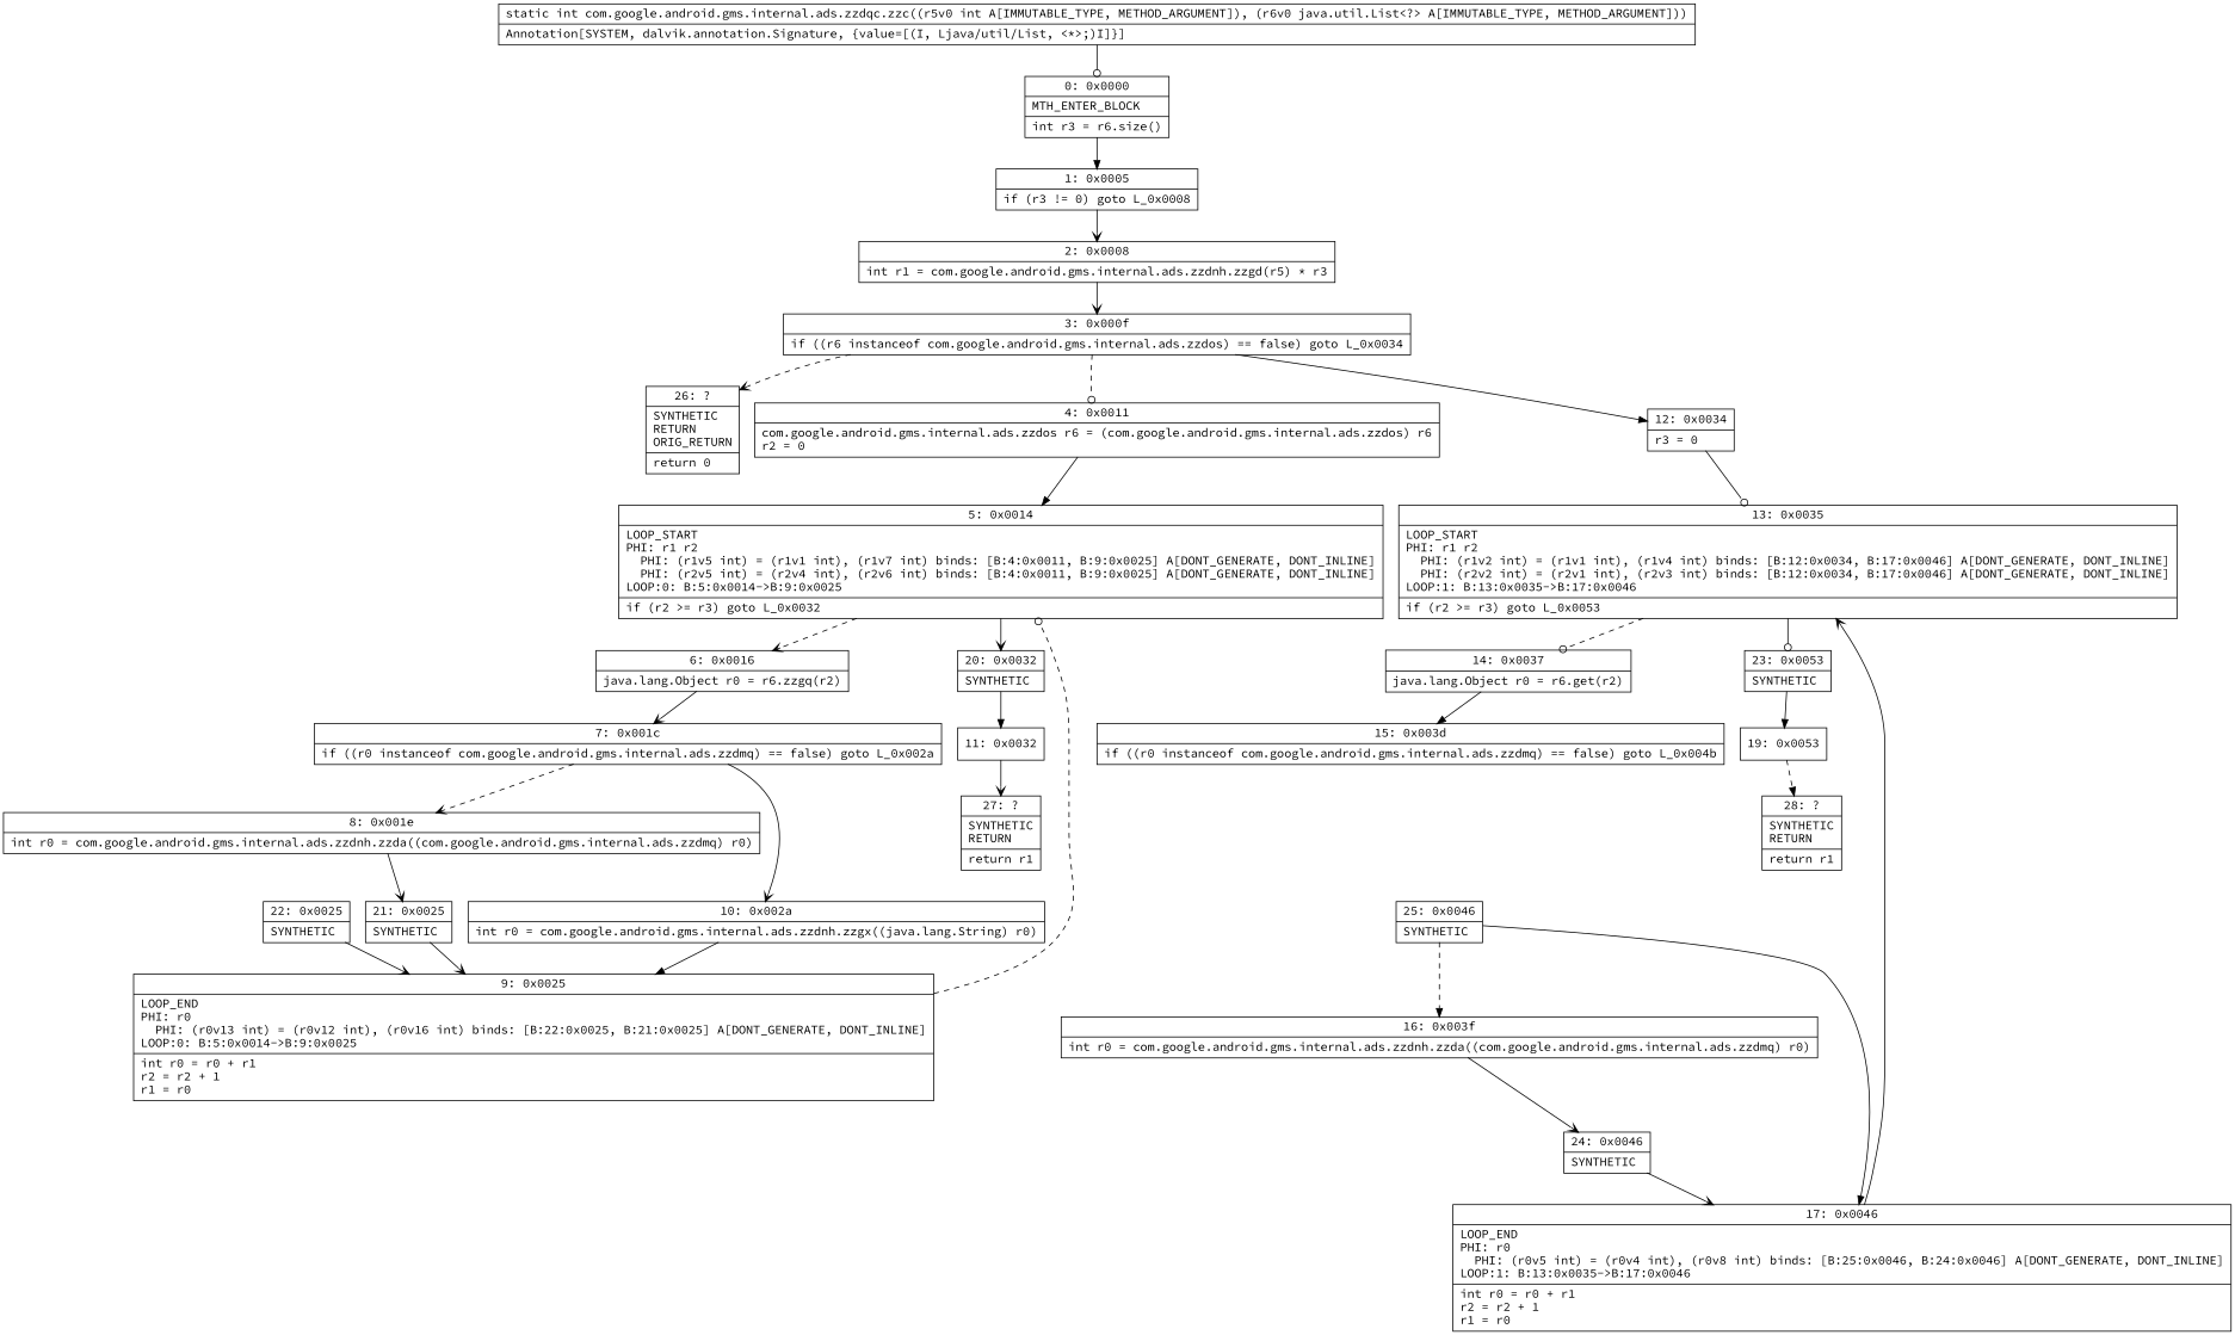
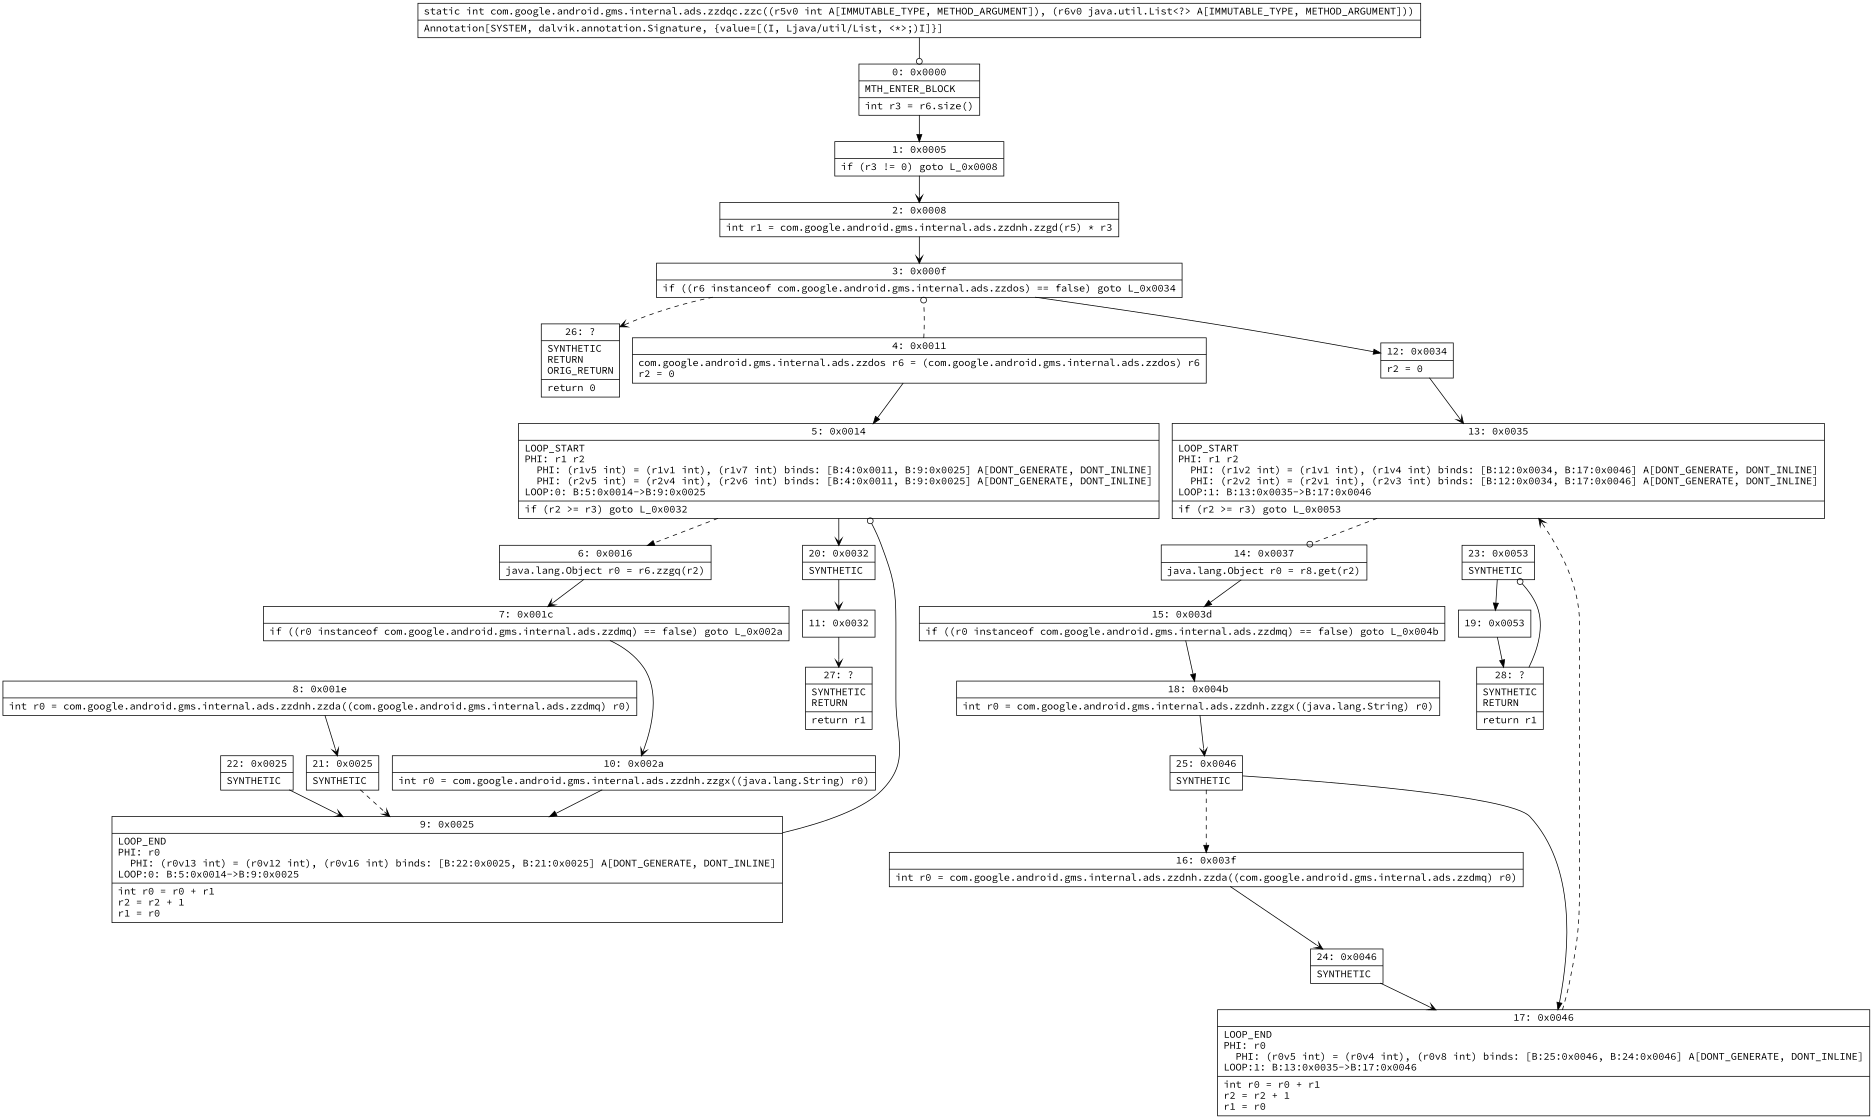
  digraph {
    fontname="Source Code Pro"
    node [fontname="Source Code Pro" shape=record]
    edge [arrowhead=vee fontname="Source Code Pro"]
    n1 [label="{0\:\ 0x0000|MTH_ENTER_BLOCK\l|int r3 = r6.size()\l}"]
    n2 [label="{1\:\ 0x0005|if (r3 != 0) goto L_0x0008\l}"]
    n3 [label="{2\:\ 0x0008|int r1 = com.google.android.gms.internal.ads.zzdnh.zzgd(r5) * r3\l}"]
    n4 [label="{3\:\ 0x000f|if ((r6 instanceof com.google.android.gms.internal.ads.zzdos) == false) goto L_0x0034\l}"]
    n5 [label="{26\:\ ?|SYNTHETIC\lRETURN\lORIG_RETURN\l|return 0\l}"]
    n6 [label="{4\:\ 0x0011|com.google.android.gms.internal.ads.zzdos r6 = (com.google.android.gms.internal.ads.zzdos) r6\lr2 = 0\l}"]
-   n7 [label="{12\:\ 0x0034|r3 = 0\l}"]
+   n7 [label="{12\:\ 0x0034|r2 = 0\l}"]
    n8 [label="{5\:\ 0x0014|LOOP_START\lPHI: r1 r2 \l  PHI: (r1v5 int) = (r1v1 int), (r1v7 int) binds: [B:4:0x0011, B:9:0x0025] A[DONT_GENERATE, DONT_INLINE]\l  PHI: (r2v5 int) = (r2v4 int), (r2v6 int) binds: [B:4:0x0011, B:9:0x0025] A[DONT_GENERATE, DONT_INLINE]\lLOOP:0: B:5:0x0014\-\>B:9:0x0025\l|if (r2 \>= r3) goto L_0x0032\l}"]
    n9 [label="{13\:\ 0x0035|LOOP_START\lPHI: r1 r2 \l  PHI: (r1v2 int) = (r1v1 int), (r1v4 int) binds: [B:12:0x0034, B:17:0x0046] A[DONT_GENERATE, DONT_INLINE]\l  PHI: (r2v2 int) = (r2v1 int), (r2v3 int) binds: [B:12:0x0034, B:17:0x0046] A[DONT_GENERATE, DONT_INLINE]\lLOOP:1: B:13:0x0035\-\>B:17:0x0046\l|if (r2 \>= r3) goto L_0x0053\l}"]
    n10 [label="{6\:\ 0x0016|java.lang.Object r0 = r6.zzgq(r2)\l}"]
    n11 [label="{20\:\ 0x0032|SYNTHETIC\l}"]
    n12 [label="{7\:\ 0x001c|if ((r0 instanceof com.google.android.gms.internal.ads.zzdmq) == false) goto L_0x002a\l}"]
    n13 [label="{11\:\ 0x0032}"]
    n14 [label="{8\:\ 0x001e|int r0 = com.google.android.gms.internal.ads.zzdnh.zzda((com.google.android.gms.internal.ads.zzdmq) r0)\l}"]
    n15 [label="{10\:\ 0x002a|int r0 = com.google.android.gms.internal.ads.zzdnh.zzgx((java.lang.String) r0)\l}"]
    n16 [label="{21\:\ 0x0025|SYNTHETIC\l}"]
    n17 [label="{9\:\ 0x0025|LOOP_END\lPHI: r0 \l  PHI: (r0v13 int) = (r0v12 int), (r0v16 int) binds: [B:22:0x0025, B:21:0x0025] A[DONT_GENERATE, DONT_INLINE]\lLOOP:0: B:5:0x0014\-\>B:9:0x0025\l|int r0 = r0 + r1\lr2 = r2 + 1\lr1 = r0\l}"]
    n18 [label="{22\:\ 0x0025|SYNTHETIC\l}"]
    n19 [label="{27\:\ ?|SYNTHETIC\lRETURN\l|return r1\l}"]
-   n20 [label="{14\:\ 0x0037|java.lang.Object r0 = r6.get(r2)\l}"]
+   n20 [label="{14\:\ 0x0037|java.lang.Object r0 = r8.get(r2)\l}"]
    n21 [label="{23\:\ 0x0053|SYNTHETIC\l}"]
    n22 [label="{15\:\ 0x003d|if ((r0 instanceof com.google.android.gms.internal.ads.zzdmq) == false) goto L_0x004b\l}"]
    n23 [label="{19\:\ 0x0053}"]
+   n24 [label="{18\:\ 0x004b|int r0 = com.google.android.gms.internal.ads.zzdnh.zzgx((java.lang.String) r0)\l}"]
    n25 [label="{16\:\ 0x003f|int r0 = com.google.android.gms.internal.ads.zzdnh.zzda((com.google.android.gms.internal.ads.zzdmq) r0)\l}"]
    n26 [label="{24\:\ 0x0046|SYNTHETIC\l}"]
    n27 [label="{25\:\ 0x0046|SYNTHETIC\l}"]
    n28 [label="{17\:\ 0x0046|LOOP_END\lPHI: r0 \l  PHI: (r0v5 int) = (r0v4 int), (r0v8 int) binds: [B:25:0x0046, B:24:0x0046] A[DONT_GENERATE, DONT_INLINE]\lLOOP:1: B:13:0x0035\-\>B:17:0x0046\l|int r0 = r0 + r1\lr2 = r2 + 1\lr1 = r0\l}"]
    n29 [label="{28\:\ ?|SYNTHETIC\lRETURN\l|return r1\l}"]
    n30 [label="{static int com.google.android.gms.internal.ads.zzdqc.zzc((r5v0 int A[IMMUTABLE_TYPE, METHOD_ARGUMENT]), (r6v0 java.util.List\<?\> A[IMMUTABLE_TYPE, METHOD_ARGUMENT]))  | Annotation[SYSTEM, dalvik.annotation.Signature, \{value=[(I, Ljava\/util\/List, \<*\>;)I]\}]\l}"]
    n1 -> n2 [arrowhead=normal]
    n2 -> n3
    n3 -> n4
    n4 -> n5 [style=dashed]
-   n4 -> n6 [arrowhead=odot style=dashed]
+   n6 -> n4 [arrowhead=odot style=dashed]
    n4 -> n7 [arrowhead=normal]
    n6 -> n8 [arrowhead=normal]
-   n7 -> n9 [arrowhead=odot]
-   n8 -> n10 [style=dashed]
+   n7 -> n9
+   n8 -> n10 [arrowhead=normal style=dashed]
    n8 -> n11
    n9 -> n20 [arrowhead=odot style=dashed]
-   n9 -> n21 [arrowhead=odot]
+   n29 -> n21 [arrowhead=odot]
    n10 -> n12
-   n11 -> n13 [arrowhead=normal]
-   n12 -> n14 [style=dashed]
+   n11 -> n13
    n12 -> n15
    n13 -> n19
    n14 -> n16
    n15 -> n17 [arrowhead=normal]
-   n16 -> n17
-   n17 -> n8 [arrowhead=odot style=dashed]
+   n16 -> n17 [style=dashed]
+   n17 -> n8 [arrowhead=odot]
    n18 -> n17
    n20 -> n22 [arrowhead=normal]
    n21 -> n23 [arrowhead=normal]
-   n23 -> n29 [arrowhead=normal style=dashed]
+   n22 -> n24 [arrowhead=normal]
+   n23 -> n29 [arrowhead=normal]
+   n24 -> n27
    n25 -> n26
    n26 -> n28
    n27 -> n25 [arrowhead=normal style=dashed]
    n27 -> n28 [arrowhead=normal]
-   n28 -> n9
+   n28 -> n9 [style=dashed]
    n30 -> n1 [arrowhead=odot]
  }
